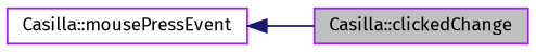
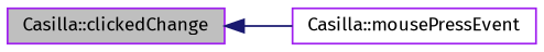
  digraph {
    rankdir=LR
    fontname="Fira Sans"
    node [color=purple fontname="Fira Sans" fontsize=10 shape=record style=filled]
    n1 [fillcolor=grey75 fontcolor=black height=0.2 label="Casilla::clickedChange" width=0.4]
    n2 [fillcolor=white height=0.2 label="Casilla::mousePressEvent" width=0.4]
-   n2 -> n1 [color=midnightblue dir=back fontname="Fira Sans" fontsize=10 labelfontname=Helvetica labelfontsize=10 style=solid]
+   n1 -> n2 [color=midnightblue dir=back fontname="Fira Sans" fontsize=10 labelfontname=Helvetica labelfontsize=10 style=solid]
  }
